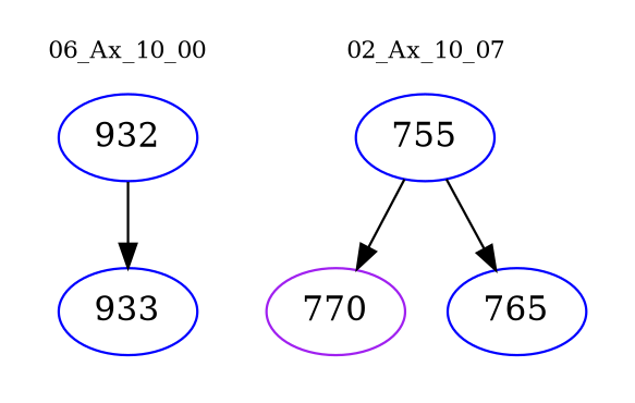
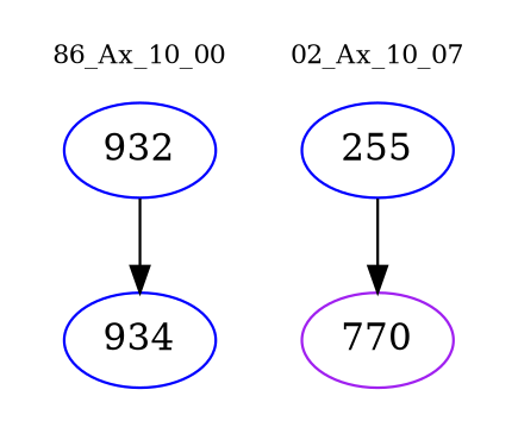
  digraph {
    node [color=blue]
    edge [color=black]
    n1 [label=932]
-   n2 [label=933]
-   n3 [label=755]
+   n2 [label=934]
+   n3 [label=255]
    n4 [color=purple label=770]
-   n5 [label=765]
    subgraph cluster_1 {
      color=white
      fontsize=10
-     label="06_Ax_10_00"
+     label="86_Ax_10_00"
      n1
      n2
    }
    subgraph cluster_2 {
      color=white
      fontsize=10
      label="02_Ax_10_07"
      n3
      n4
-     n5
    }
    n1 -> n2
    n3 -> n4
-   n3 -> n5
  }
